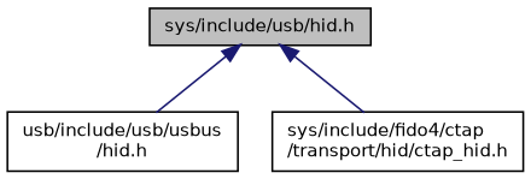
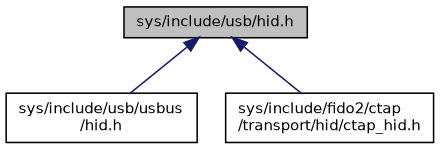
  digraph {
    node [color=black fillcolor=white fontname=Helvetica fontsize=10 shape=record style=filled]
    edge [color=midnightblue dir=back fontname=Helvetica fontsize=10 labelfontname=Helvetica labelfontsize=10 style=solid]
    n1 [fillcolor=grey75 fontcolor=black height=0.2 label="sys/include/usb/hid.h" width=0.4]
-   n2 [height=0.2 label="usb/include/usb/usbus\l/hid.h" width=0.4]
-   n3 [height=0.2 label="sys/include/fido4/ctap\l/transport/hid/ctap_hid.h" width=0.4]
+   n2 [height=0.2 label="sys/include/usb/usbus\l/hid.h" width=0.4]
+   n3 [height=0.2 label="sys/include/fido2/ctap\l/transport/hid/ctap_hid.h" width=0.4]
    n1 -> n2
    n1 -> n3
  }
